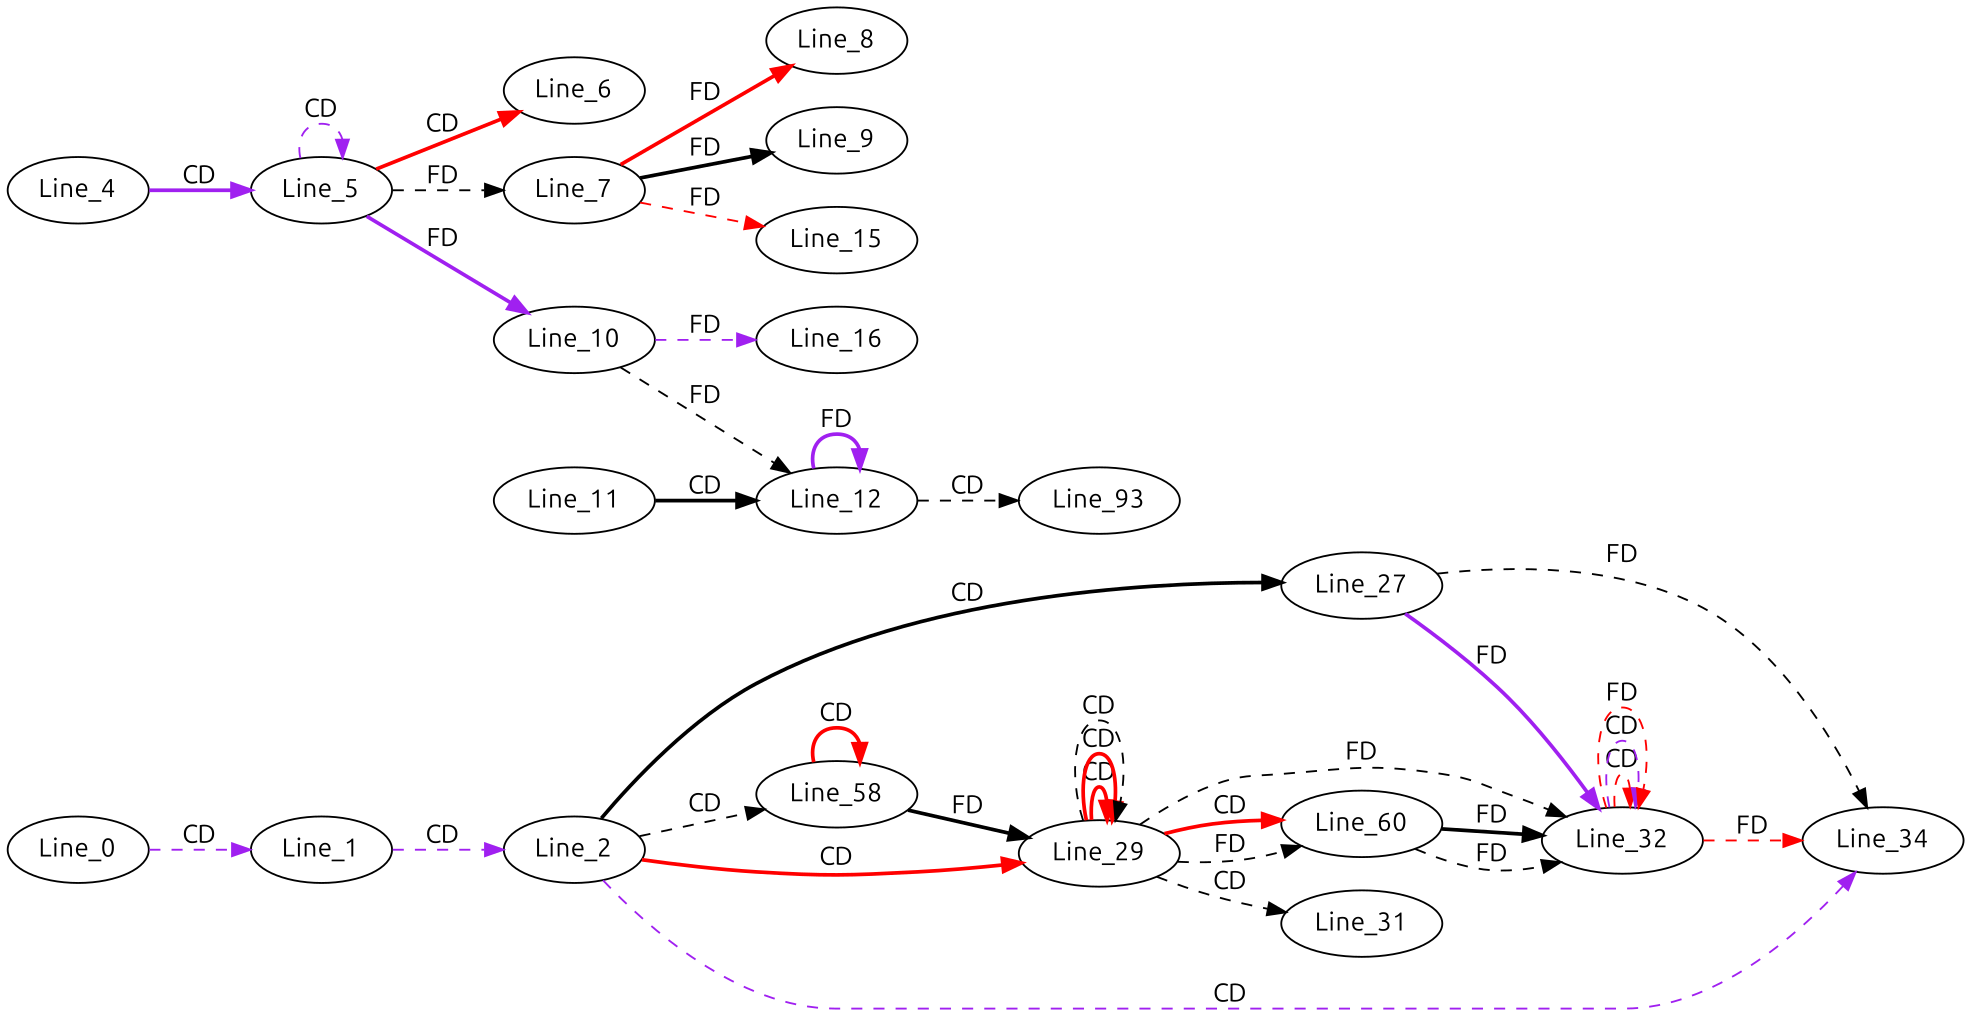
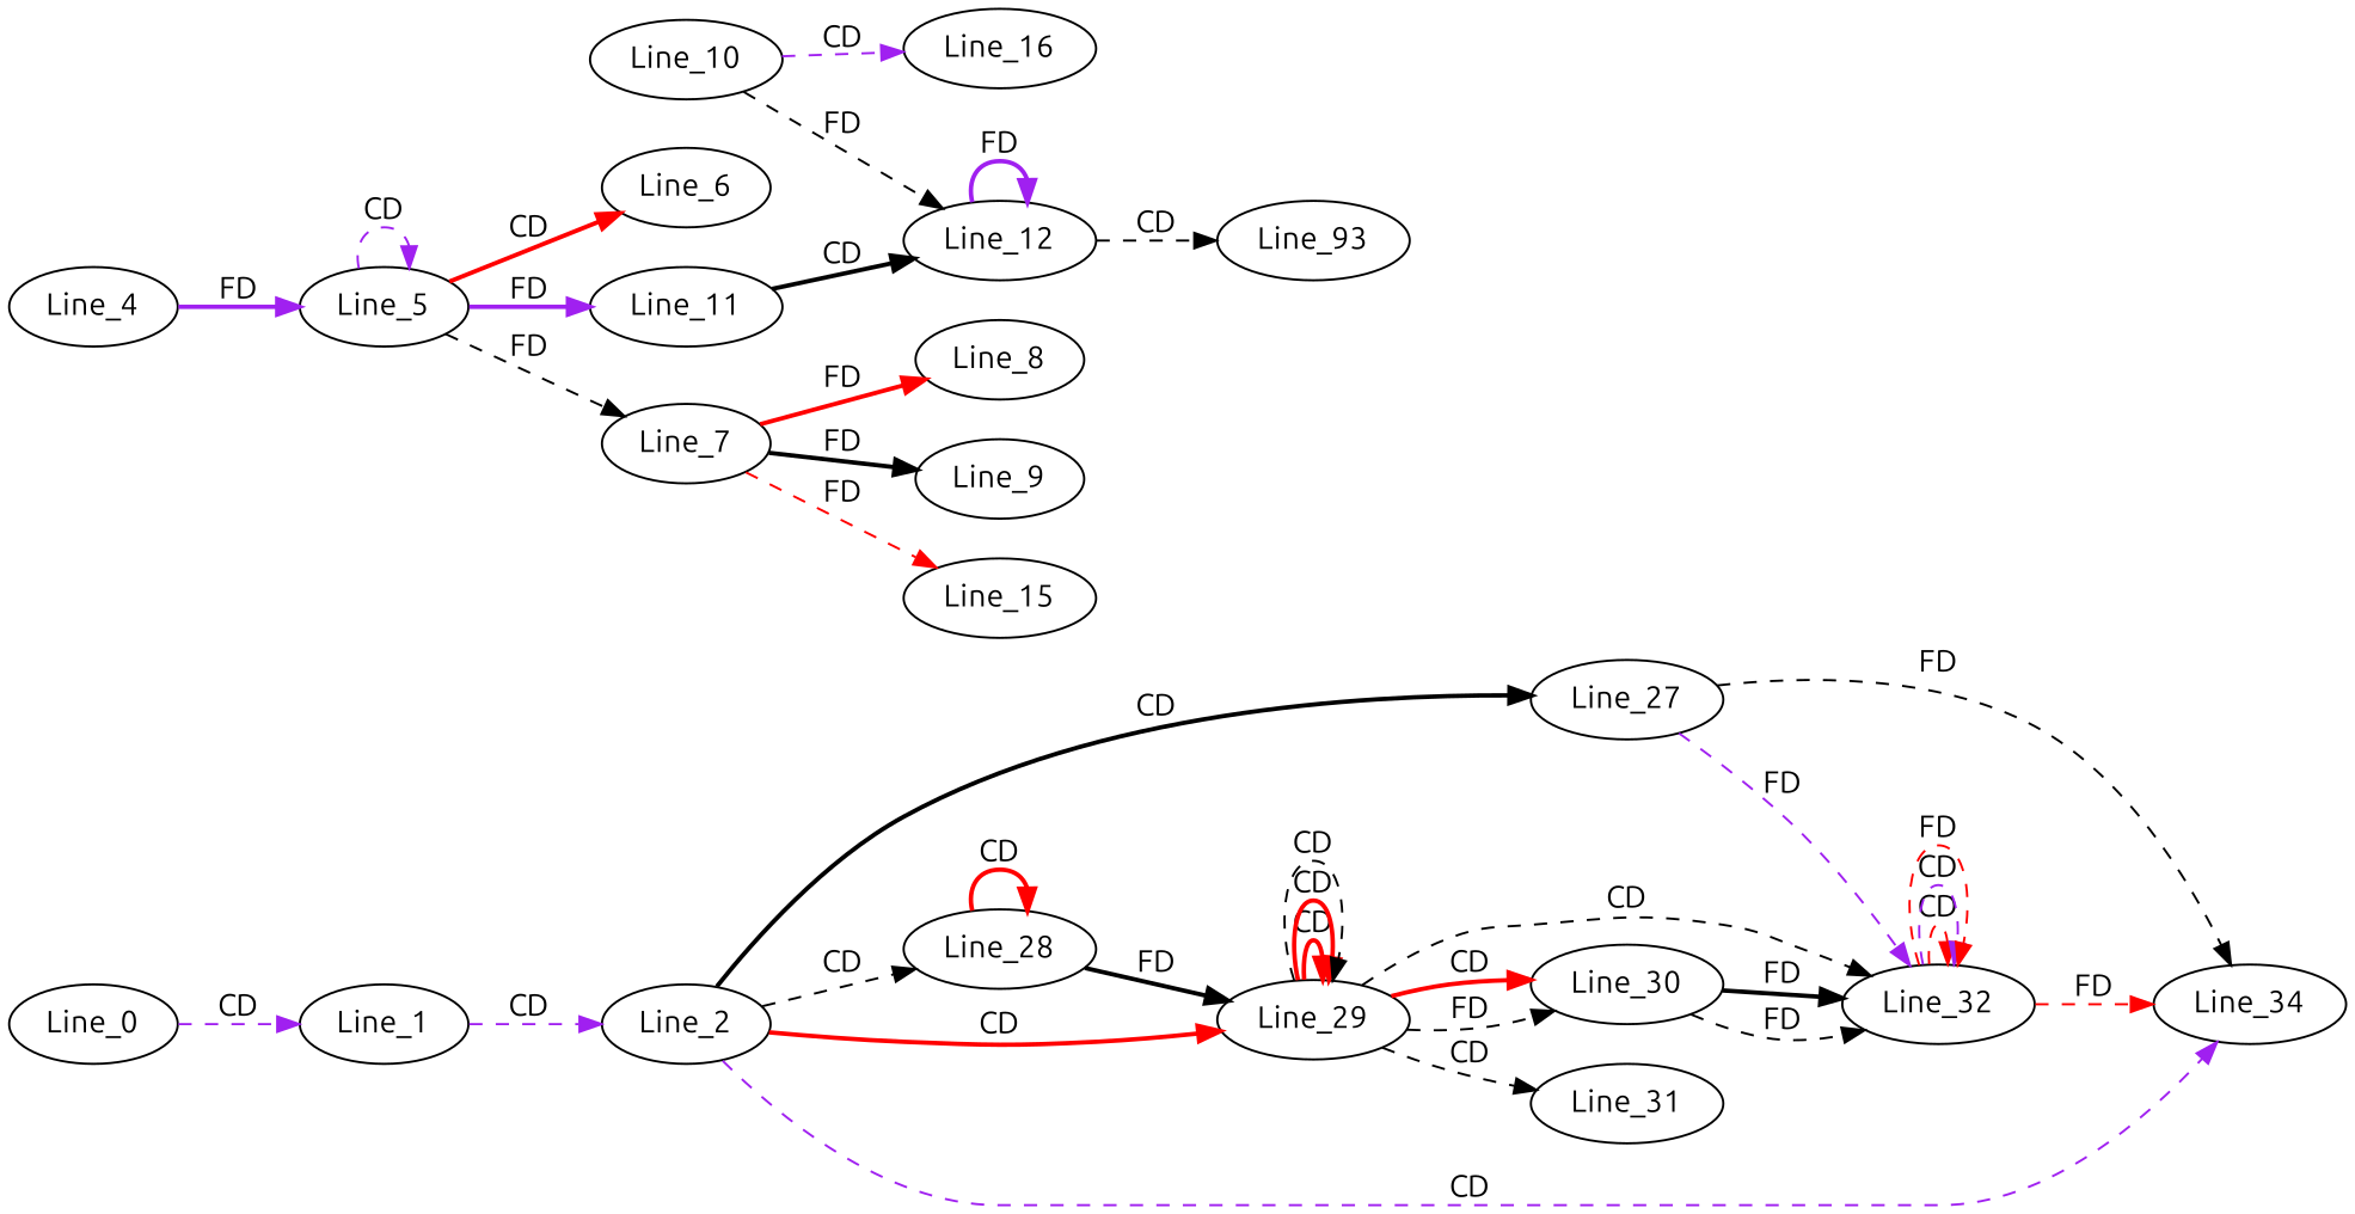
  digraph {
    fontname=Ubuntu
    rankdir=LR
    node [fontname=Ubuntu]
    edge [color=black fontname=Ubuntu style=dashed]
    Line_0
    Line_1
    Line_2
    Line_27
-   Line_28 [label=Line_58]
+   Line_28
    Line_29
    Line_34
    Line_32
-   Line_30 [label=Line_60]
+   Line_30
    Line_31
    Line_5
    Line_6
    Line_7
    Line_10
    Line_8
    Line_9
    Line_15
    Line_12
    Line_16
    Line_4
    n21 [label=Line_93]
    Line_11
    Line_0 -> Line_1 [color=purple label=CD]
    Line_1 -> Line_2 [color=purple label=CD]
    Line_2 -> Line_27 [label=CD style=bold]
    Line_2 -> Line_28 [label=CD]
    Line_2 -> Line_29 [color=red label=CD style=bold]
    Line_2 -> Line_34 [color=purple label=CD]
    Line_27 -> Line_34 [label=FD]
-   Line_27 -> Line_32 [color=purple label=FD style=bold]
+   Line_27 -> Line_32 [color=purple label=FD]
    Line_28 -> Line_28 [color=red label=CD style=bold]
    Line_28 -> Line_29 [label=FD style=bold]
    Line_29 -> Line_29 [color=red label=CD style=bold]
    Line_29 -> Line_29 [color=red label=CD style=bold]
    Line_29 -> Line_29 [label=CD]
-   Line_29 -> Line_32 [label=FD]
+   Line_29 -> Line_32 [label=CD]
    Line_29 -> Line_30 [color=red label=CD style=bold]
    Line_29 -> Line_30 [label=FD]
    Line_29 -> Line_31 [label=CD]
    Line_32 -> Line_34 [color=red label=FD]
    Line_32 -> Line_32 [color=red label=CD]
    Line_32 -> Line_32 [color=purple label=CD]
    Line_32 -> Line_32 [color=red label=FD]
    Line_30 -> Line_32 [label=FD style=bold]
    Line_30 -> Line_32 [label=FD]
    Line_5 -> Line_5 [color=purple label=CD]
    Line_5 -> Line_6 [color=red label=CD style=bold]
    Line_5 -> Line_7 [label=FD]
-   Line_5 -> Line_10 [color=purple label=FD style=bold]
+   Line_5 -> Line_11 [color=purple label=FD style=bold]
    Line_7 -> Line_8 [color=red label=FD style=bold]
    Line_7 -> Line_9 [label=FD style=bold]
    Line_7 -> Line_15 [color=red label=FD]
    Line_10 -> Line_12 [label=FD]
-   Line_10 -> Line_16 [color=purple label=FD]
+   Line_10 -> Line_16 [color=purple label=CD]
    Line_12 -> Line_12 [color=purple label=FD style=bold]
    Line_12 -> n21 [label=CD]
-   Line_4 -> Line_5 [color=purple label=CD style=bold]
+   Line_4 -> Line_5 [color=purple label=FD style=bold]
    Line_11 -> Line_12 [label=CD style=bold]
  }
